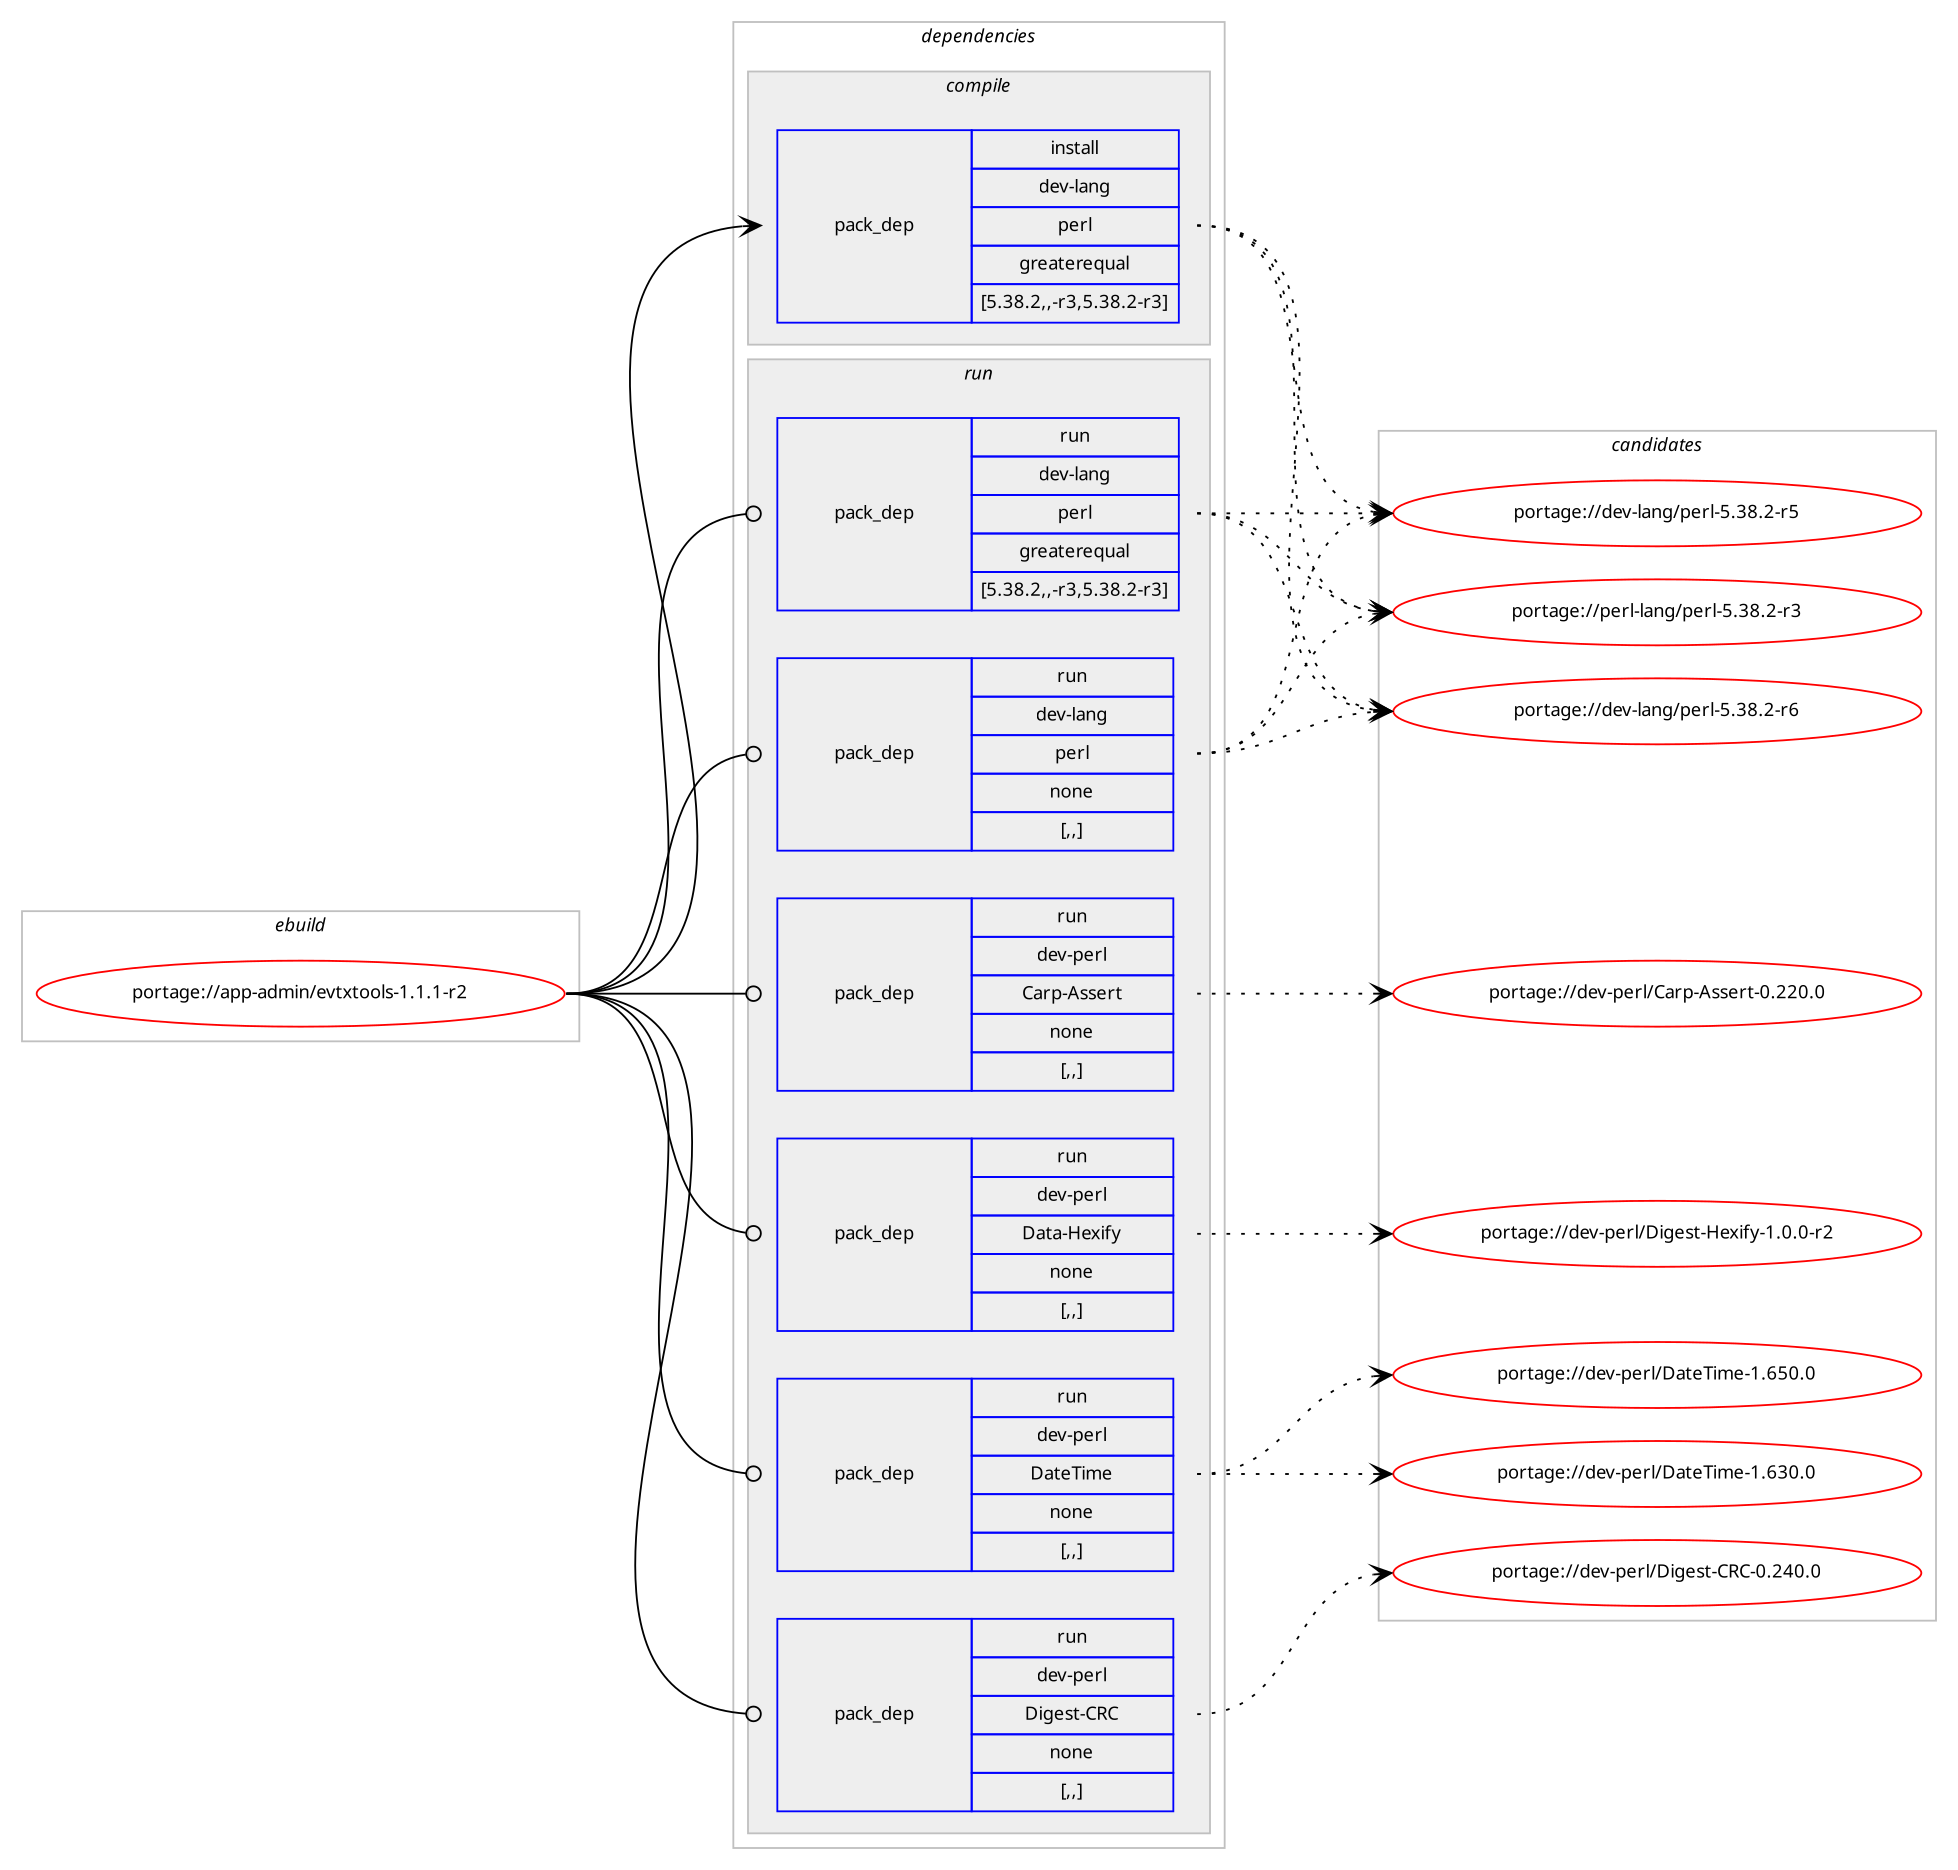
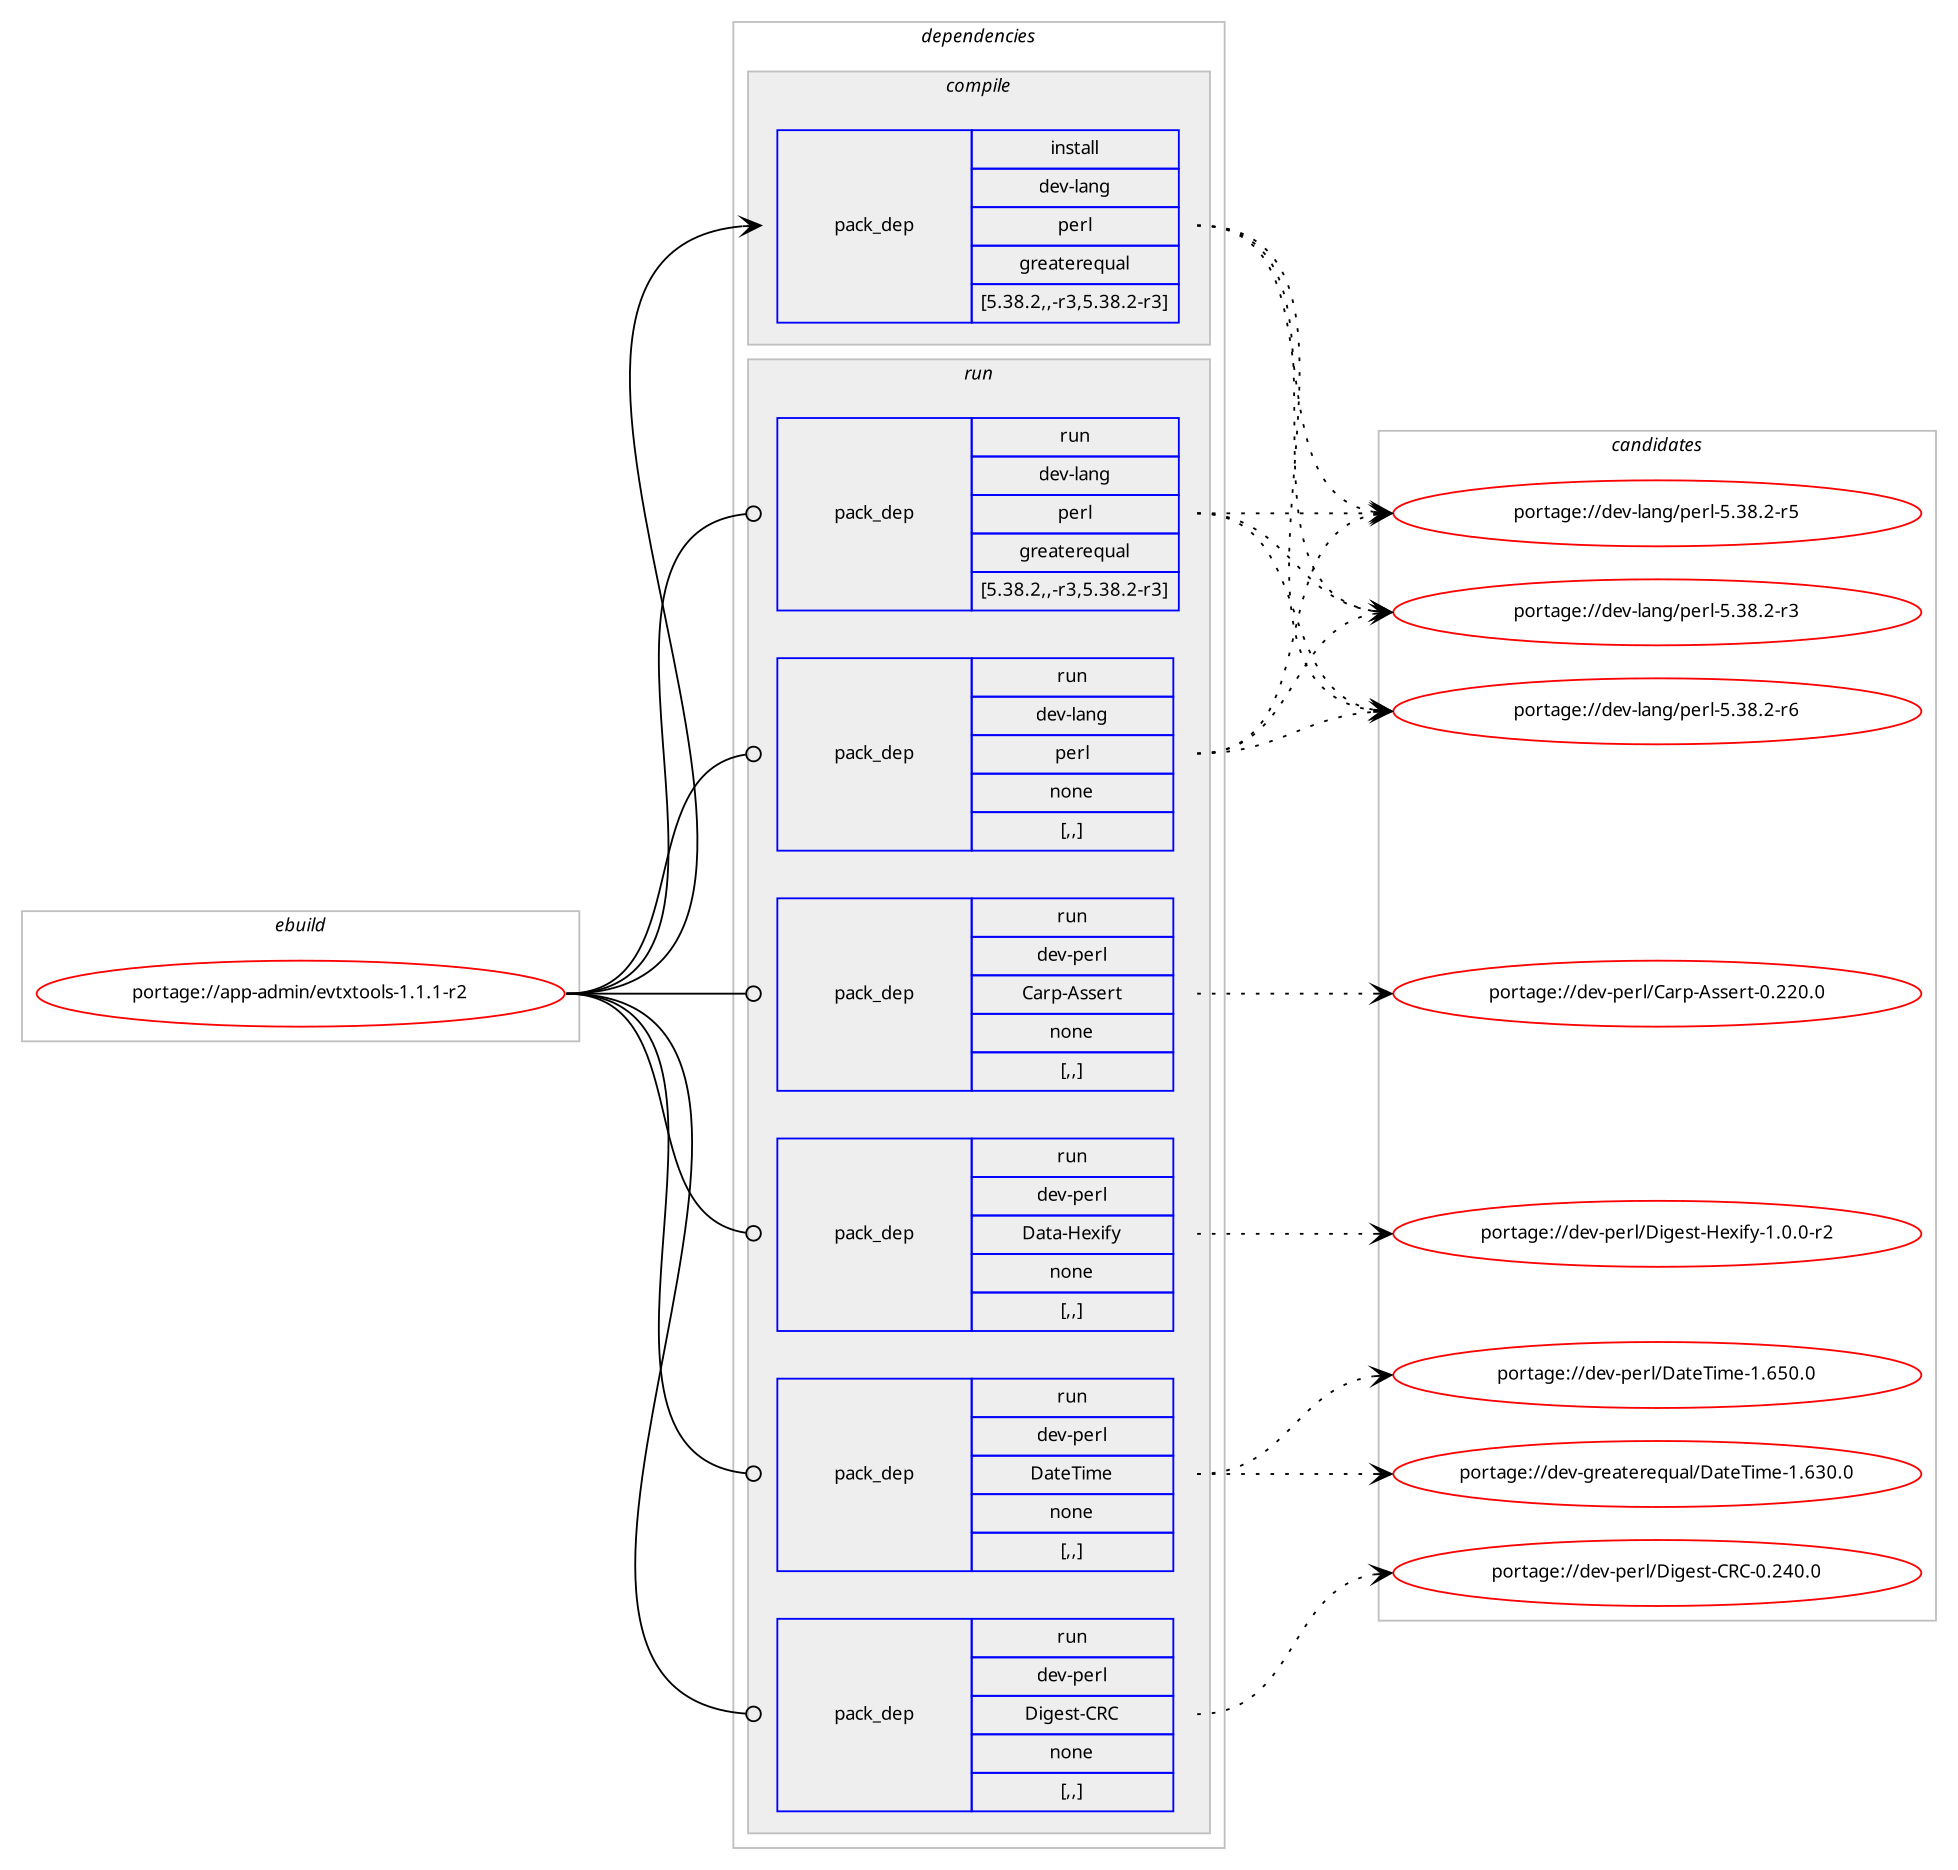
  digraph {
    compound=true
    concentrate=true
    fontname="Noto Sans"
    fontsize=10
    newrank=true
    rankdir=LR
    ranksep=1.5
    node [color=red fontname="Noto Sans" fontsize=10]
    edge [arrowhead=vee fontname="Noto Sans" headport=w style=dotted tailport=e weight=100]
    n1 [label="portage://app-admin/evtxtools-1.1.1-r2" width=4]
    n2 [color=blue label=<<TABLE BORDER="0" CELLBORDER="1" CELLSPACING="0" CELLPADDING="4" WIDTH="220"><TR><TD ROWSPAN="6" CELLPADDING="30">pack_dep</TD></TR><TR><TD WIDTH="110">install</TD></TR><TR><TD>dev-lang</TD></TR><TR><TD>perl</TD></TR><TR><TD>greaterequal</TD></TR><TR><TD>[5.38.2,,-r3,5.38.2-r3]</TD></TR></TABLE>> shape=none]
    n3 [color=blue label=<<TABLE BORDER="0" CELLBORDER="1" CELLSPACING="0" CELLPADDING="4" WIDTH="220"><TR><TD ROWSPAN="6" CELLPADDING="30">pack_dep</TD></TR><TR><TD WIDTH="110">run</TD></TR><TR><TD>dev-lang</TD></TR><TR><TD>perl</TD></TR><TR><TD>greaterequal</TD></TR><TR><TD>[5.38.2,,-r3,5.38.2-r3]</TD></TR></TABLE>> shape=none]
    n4 [color=blue label=<<TABLE BORDER="0" CELLBORDER="1" CELLSPACING="0" CELLPADDING="4" WIDTH="220"><TR><TD ROWSPAN="6" CELLPADDING="30">pack_dep</TD></TR><TR><TD WIDTH="110">run</TD></TR><TR><TD>dev-lang</TD></TR><TR><TD>perl</TD></TR><TR><TD>none</TD></TR><TR><TD>[,,]</TD></TR></TABLE>> shape=none]
    n5 [color=blue label=<<TABLE BORDER="0" CELLBORDER="1" CELLSPACING="0" CELLPADDING="4" WIDTH="220"><TR><TD ROWSPAN="6" CELLPADDING="30">pack_dep</TD></TR><TR><TD WIDTH="110">run</TD></TR><TR><TD>dev-perl</TD></TR><TR><TD>Carp-Assert</TD></TR><TR><TD>none</TD></TR><TR><TD>[,,]</TD></TR></TABLE>> shape=none]
    n6 [color=blue label=<<TABLE BORDER="0" CELLBORDER="1" CELLSPACING="0" CELLPADDING="4" WIDTH="220"><TR><TD ROWSPAN="6" CELLPADDING="30">pack_dep</TD></TR><TR><TD WIDTH="110">run</TD></TR><TR><TD>dev-perl</TD></TR><TR><TD>Data-Hexify</TD></TR><TR><TD>none</TD></TR><TR><TD>[,,]</TD></TR></TABLE>> shape=none]
    n7 [color=blue label=<<TABLE BORDER="0" CELLBORDER="1" CELLSPACING="0" CELLPADDING="4" WIDTH="220"><TR><TD ROWSPAN="6" CELLPADDING="30">pack_dep</TD></TR><TR><TD WIDTH="110">run</TD></TR><TR><TD>dev-perl</TD></TR><TR><TD>DateTime</TD></TR><TR><TD>none</TD></TR><TR><TD>[,,]</TD></TR></TABLE>> shape=none]
    n8 [color=blue label=<<TABLE BORDER="0" CELLBORDER="1" CELLSPACING="0" CELLPADDING="4" WIDTH="220"><TR><TD ROWSPAN="6" CELLPADDING="30">pack_dep</TD></TR><TR><TD WIDTH="110">run</TD></TR><TR><TD>dev-perl</TD></TR><TR><TD>Digest-CRC</TD></TR><TR><TD>none</TD></TR><TR><TD>[,,]</TD></TR></TABLE>> shape=none]
    n9 [label="portage://dev-lang/perl-5.38.2-r6" width=4]
    n10 [label="portage://dev-lang/perl-5.38.2-r5" width=4]
-   n11 [label="portage://perl-lang/perl-5.38.2-r3" width=4]
+   n11 [label="portage://dev-lang/perl-5.38.2-r3" width=4]
    n12 [label="portage://dev-perl/Carp-Assert-0.220.0" width=4]
    n13 [label="portage://dev-perl/Digest-Hexify-1.0.0-r2" width=4]
    n14 [label="portage://dev-perl/DateTime-1.650.0" width=4]
-   n15 [label="portage://dev-perl/DateTime-1.630.0" width=4]
+   n15 [label="portage://dev-greaterequal/DateTime-1.630.0" width=4]
    n16 [label="portage://dev-perl/Digest-CRC-0.240.0" width=4]
    subgraph cluster_1 {
      color=gray
      label=<<i>ebuild</i>>
      n1
    }
    subgraph cluster_2 {
      color=gray
      label=<<i>dependencies</i>>
      subgraph cluster_3 {
        color=gray
        fillcolor="#eeeeee"
        label=<<i>compile</i>>
        style=filled
        subgraph sub_4 {
          color=gray
          fillcolor="#eeeeee"
          label=<<i>compile</i>>
          style=filled
          n2
        }
      }
      subgraph cluster_5 {
        color=gray
        fillcolor="#eeeeee"
        label=<<i>compile and run</i>>
        style=filled
      }
      subgraph cluster_6 {
        color=gray
        fillcolor="#eeeeee"
        label=<<i>run</i>>
        style=filled
        subgraph sub_7 {
          color=gray
          fillcolor="#eeeeee"
          label=<<i>run</i>>
          style=filled
          n3
        }
        subgraph sub_8 {
          color=gray
          fillcolor="#eeeeee"
          label=<<i>run</i>>
          style=filled
          n4
        }
        subgraph sub_9 {
          color=gray
          fillcolor="#eeeeee"
          label=<<i>run</i>>
          style=filled
          n5
        }
        subgraph sub_10 {
          color=gray
          fillcolor="#eeeeee"
          label=<<i>run</i>>
          style=filled
          n6
        }
        subgraph sub_11 {
          color=gray
          fillcolor="#eeeeee"
          label=<<i>run</i>>
          style=filled
          n7
        }
        subgraph sub_12 {
          color=gray
          fillcolor="#eeeeee"
          label=<<i>run</i>>
          style=filled
          n8
        }
      }
    }
    subgraph cluster_13 {
      color=gray
      label=<<i>candidates</i>>
      rank=same
      subgraph sub_14 {
        color=black
        label=<<i>candidates</i>>
        nodesep=1
        rank=same
        n9
        n10
        n11
      }
      subgraph sub_15 {
        color=black
        label=<<i>candidates</i>>
        nodesep=1
        rank=same
        n9
        n10
        n11
      }
      subgraph sub_16 {
        color=black
        label=<<i>candidates</i>>
        nodesep=1
        rank=same
        n9
        n10
        n11
      }
      subgraph sub_17 {
        color=black
        label=<<i>candidates</i>>
        nodesep=1
        rank=same
        n12
      }
      subgraph sub_18 {
        color=black
        label=<<i>candidates</i>>
        nodesep=1
        rank=same
        n13
      }
      subgraph sub_19 {
        color=black
        label=<<i>candidates</i>>
        nodesep=1
        rank=same
        n14
        n15
      }
      subgraph sub_20 {
        color=black
        label=<<i>candidates</i>>
        nodesep=1
        rank=same
        n16
      }
    }
    n1 -> n2 [style=solid weight=20]
    n1 -> n3 [arrowhead=odot style=solid weight=20]
    n1 -> n4 [arrowhead=odot style=solid weight=20]
    n1 -> n5 [arrowhead=odot style=solid weight=20]
    n1 -> n6 [arrowhead=odot style=solid weight=20]
    n1 -> n7 [arrowhead=odot style=solid weight=20]
    n1 -> n8 [arrowhead=odot style=solid weight=20]
    n2 -> n9
    n2 -> n10
    n2 -> n11
    n3 -> n9
    n3 -> n10
    n3 -> n11
    n4 -> n9
    n4 -> n10
    n4 -> n11
    n5 -> n12
    n6 -> n13
    n7 -> n14
    n7 -> n15
    n8 -> n16
  }
